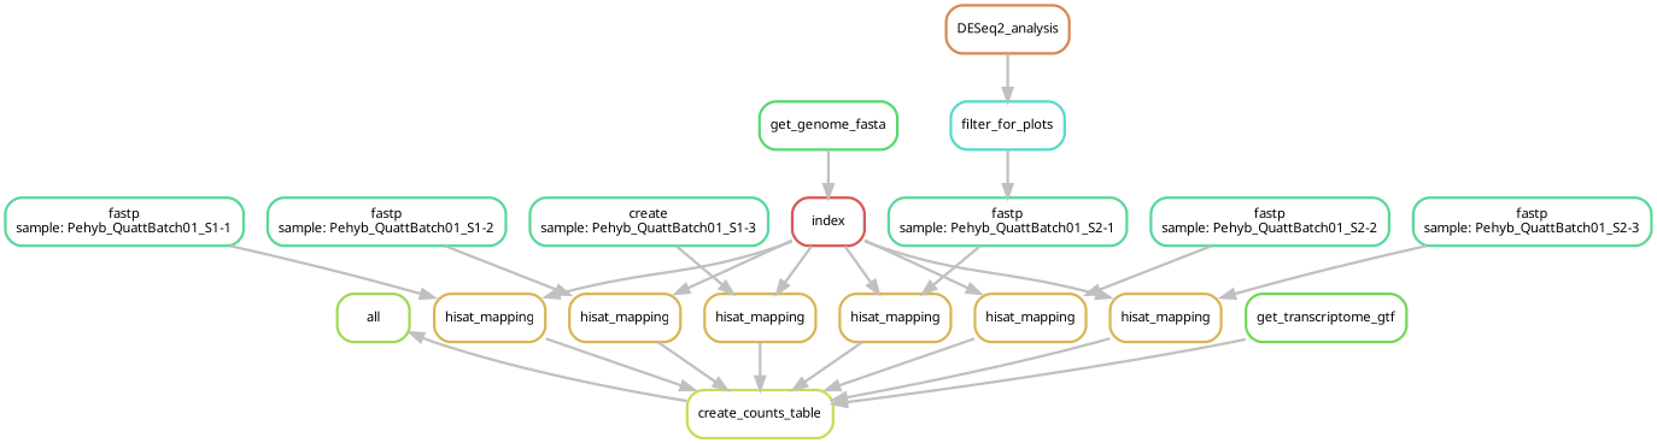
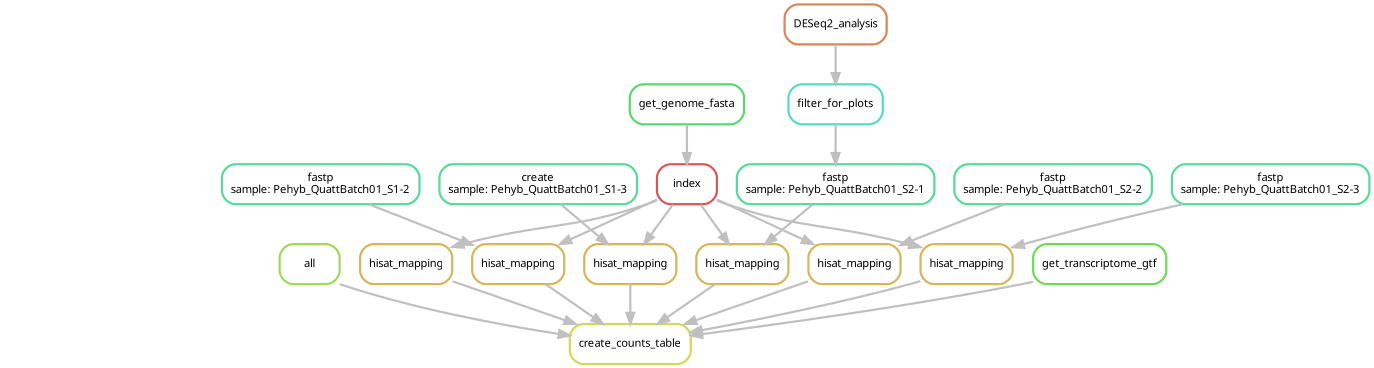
  digraph {
    bgcolor=white
    node [color="0.12 0.6 0.85" fontname=sans fontsize=10 penwidth=2 shape=box style=rounded]
    edge [color=grey penwidth=2]
    n1 [color="0.24 0.6 0.85" label=all]
    n2 [color="0.18 0.6 0.85" label=create_counts_table]
    n3 [color="0.06 0.6 0.85" label=DESeq2_analysis]
    n4 [color="0.48 0.6 0.85" label=filter_for_plots]
    n5 [label=hisat_mapping]
-   n6 [color="0.42 0.6 0.85" label="fastp\nsample: Pehyb_QuattBatch01_S1-1"]
    n7 [color="0.00 0.6 0.85" label=index]
    n8 [label=hisat_mapping]
    n9 [label=hisat_mapping]
    n10 [label=hisat_mapping]
    n11 [label=hisat_mapping]
    n12 [label=hisat_mapping]
    n13 [color="0.36 0.6 0.85" label=get_genome_fasta]
    n14 [color="0.42 0.6 0.85" label="fastp\nsample: Pehyb_QuattBatch01_S1-2"]
    n15 [color="0.42 0.6 0.85" label="create\nsample: Pehyb_QuattBatch01_S1-3"]
    n16 [color="0.42 0.6 0.85" label="fastp\nsample: Pehyb_QuattBatch01_S2-1"]
    n17 [color="0.42 0.6 0.85" label="fastp\nsample: Pehyb_QuattBatch01_S2-2"]
    n18 [color="0.42 0.6 0.85" label="fastp\nsample: Pehyb_QuattBatch01_S2-3"]
    n19 [color="0.30 0.6 0.85" label=get_transcriptome_gtf]
-   n2 -> n1
+   n1 -> n2
    n3 -> n4
    n4 -> n16
    n5 -> n2
-   n6 -> n5
    n7 -> n5
    n7 -> n8
    n7 -> n9
    n7 -> n10
    n7 -> n11
    n7 -> n12
    n8 -> n2
    n9 -> n2
    n10 -> n2
    n11 -> n2
    n12 -> n2
    n13 -> n7
    n14 -> n8
    n15 -> n9
    n16 -> n10
    n17 -> n11
    n18 -> n12
    n19 -> n2
  }
